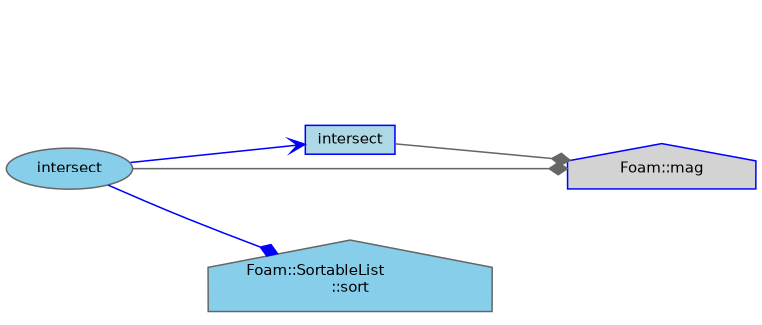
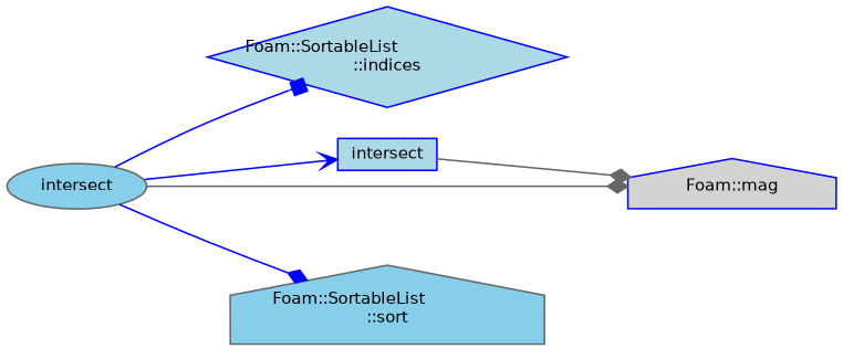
  digraph {
    rankdir=LR
    node [color=blue fillcolor=skyblue fontname=Helvetica fontsize=10 shape=house style=filled]
    edge [color=blue fontname=Helvetica fontsize=10 labelfontname=Helvetica labelfontsize=10 style=solid arrowhead=diamond]
    n1 [color=gray40 fontcolor=black height=0.2 label=intersect shape=ellipse width=0.4]
+   n2 [height=0.2 label="Foam::SortableList\l::indices" shape=diamond width=0.4 fillcolor=lightblue]
    n3 [height=0.2 label=intersect shape=box width=0.4 fillcolor=lightblue]
    n4 [height=0.2 label="Foam::mag" width=0.4 fillcolor=lightgrey]
    n5 [color=gray40 height=0.2 label="Foam::SortableList\l::sort" width=0.4]
+   n1 -> n2 [arrowhead=box]
    n1 -> n3 [arrowhead=vee]
    n1 -> n4 [color=gray40]
    n1 -> n5
    n3 -> n4 [color=gray40]
  }
